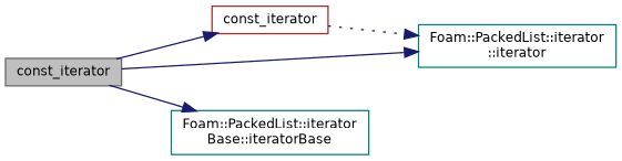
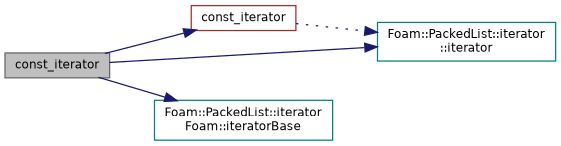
  digraph {
    rankdir=LR
    node [color=teal fontname=Helvetica fontsize=10 shape=record]
    edge [color=midnightblue fontname=Helvetica fontsize=10 labelfontname=Helvetica labelfontsize=10 style=solid]
    n1 [color=gray40 fillcolor=grey75 fontcolor=black height=0.2 label=const_iterator style=filled width=0.4]
    n2 [color=brown height=0.2 label=const_iterator width=0.4]
    n3 [height=0.2 label="Foam::PackedList::iterator\l::iterator" width=0.4]
-   n4 [height=0.2 label="Foam::PackedList::iterator\lBase::iteratorBase" width=0.4]
+   n4 [height=0.2 label="Foam::PackedList::iterator\lFoam::iteratorBase" width=0.4]
    n1 -> n2
    n1 -> n3
    n1 -> n4
    n2 -> n3 [style=dotted]
  }
